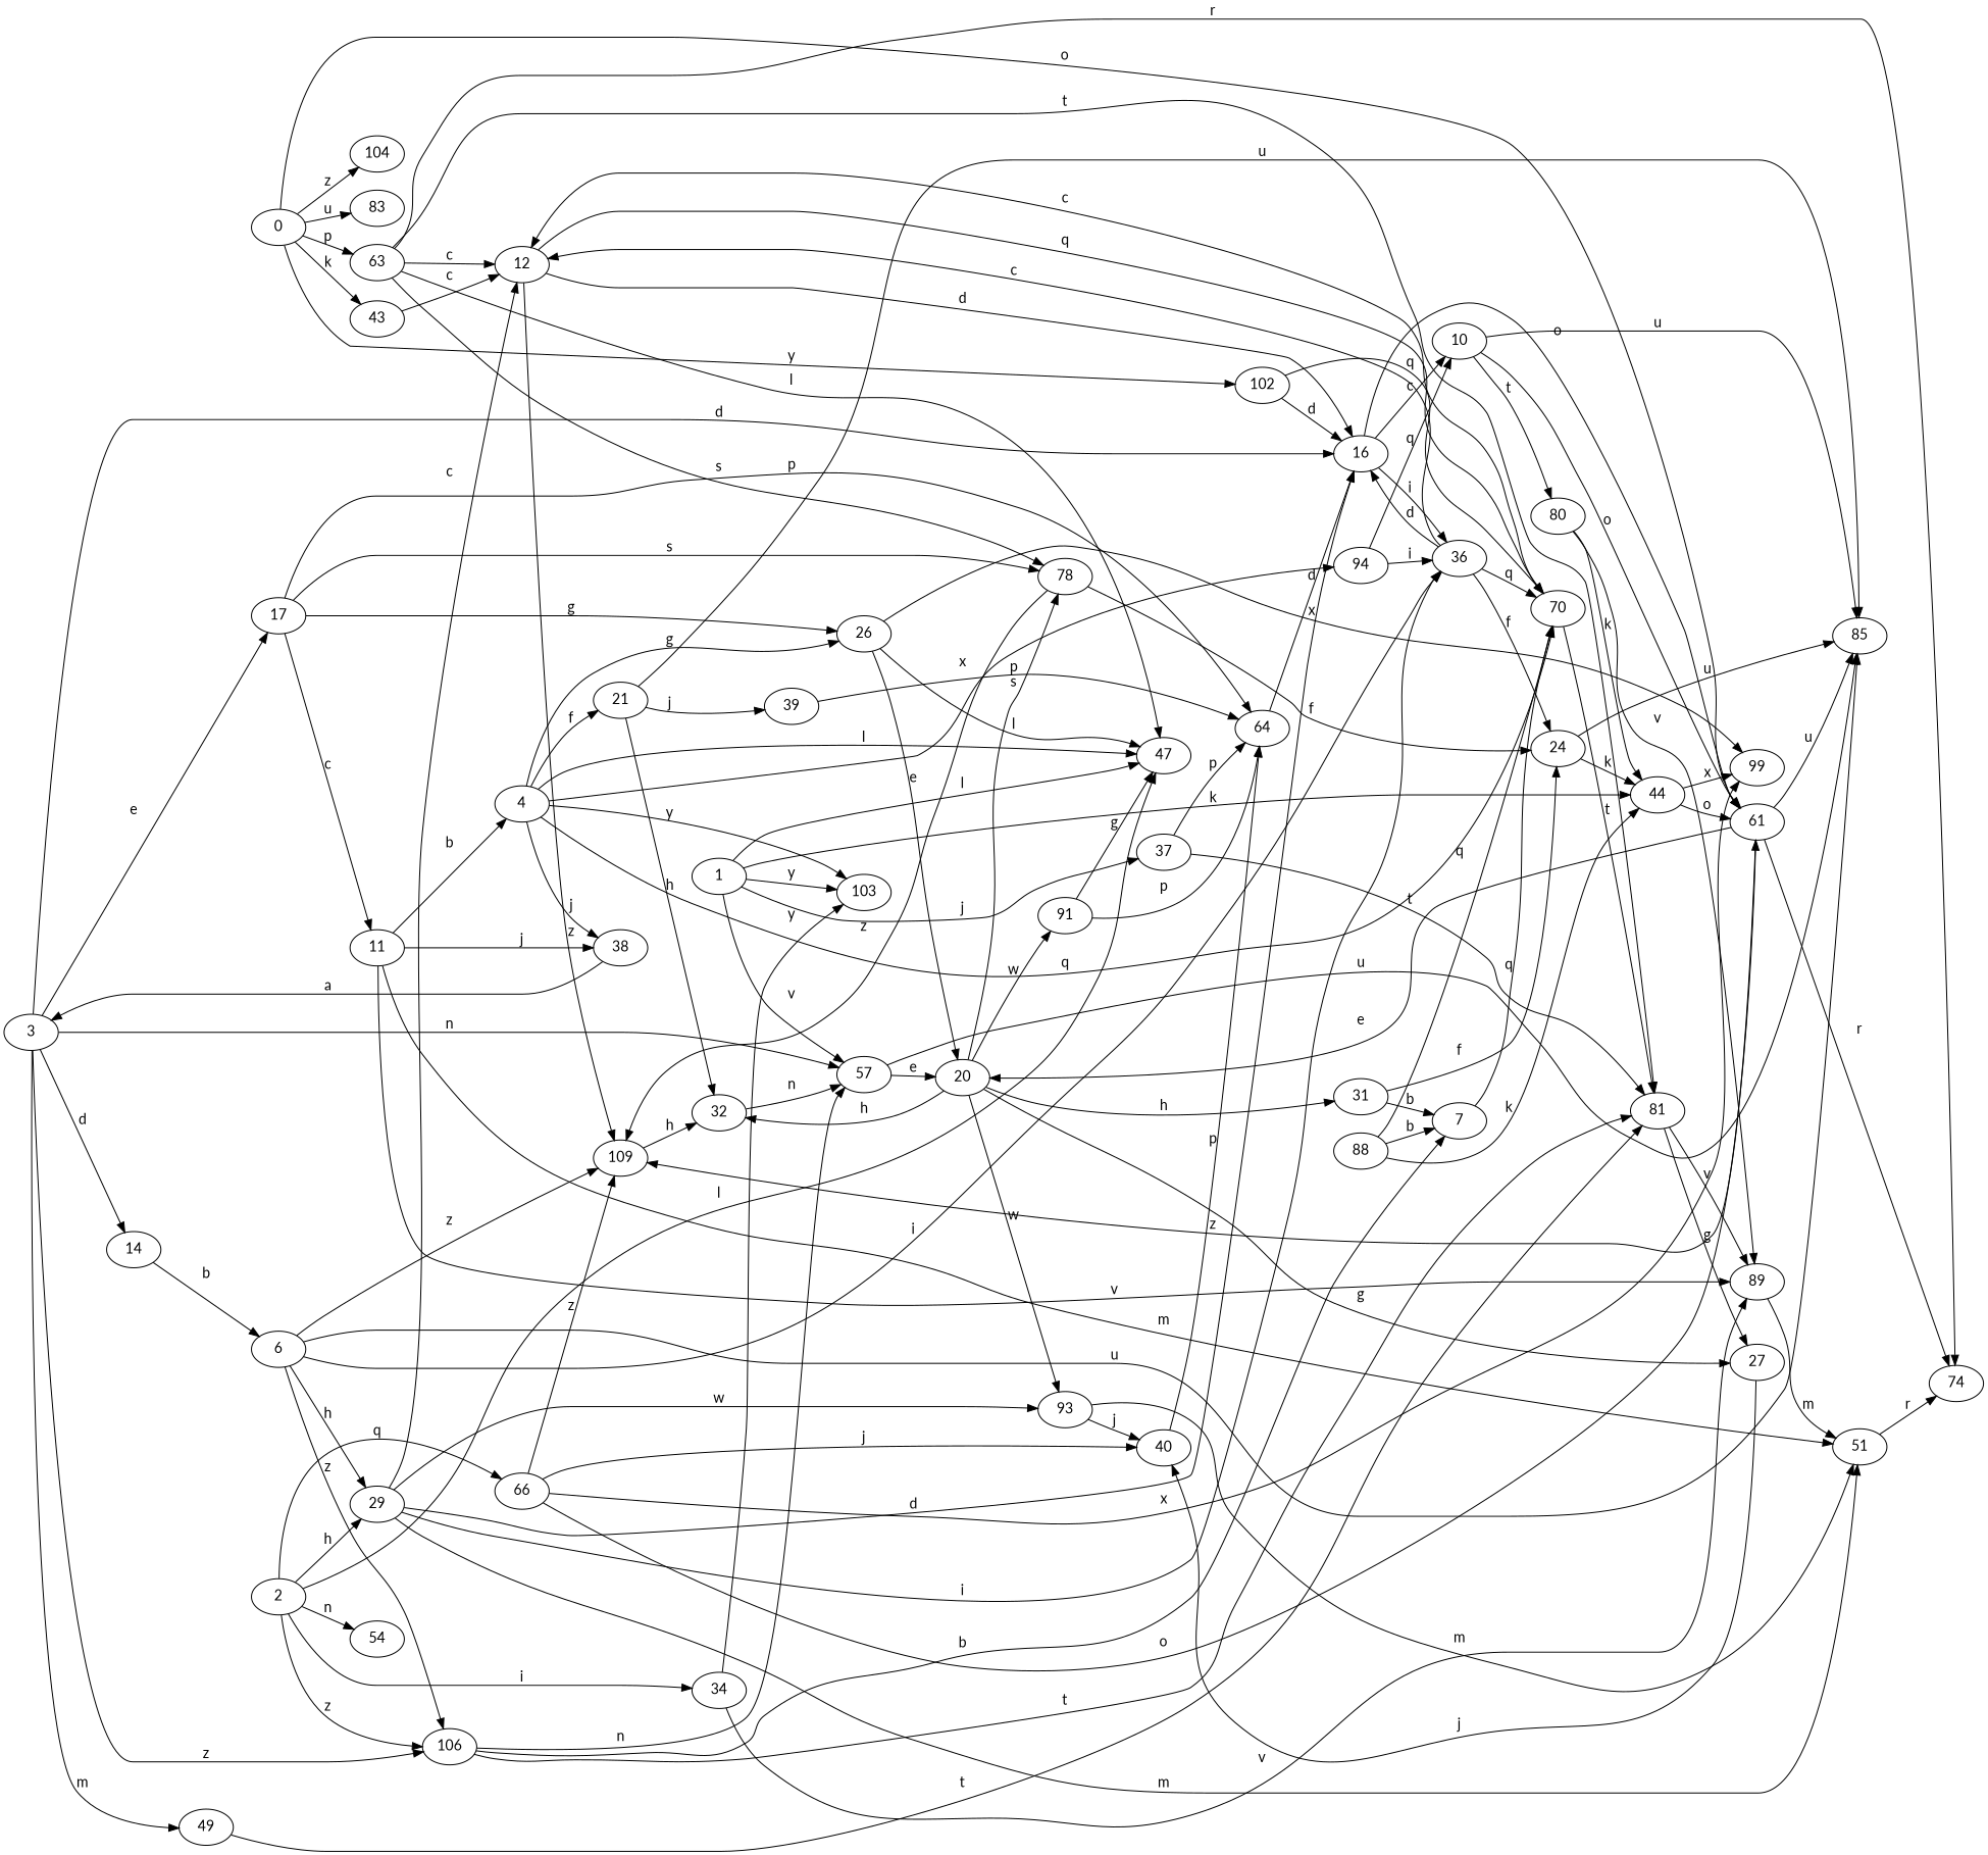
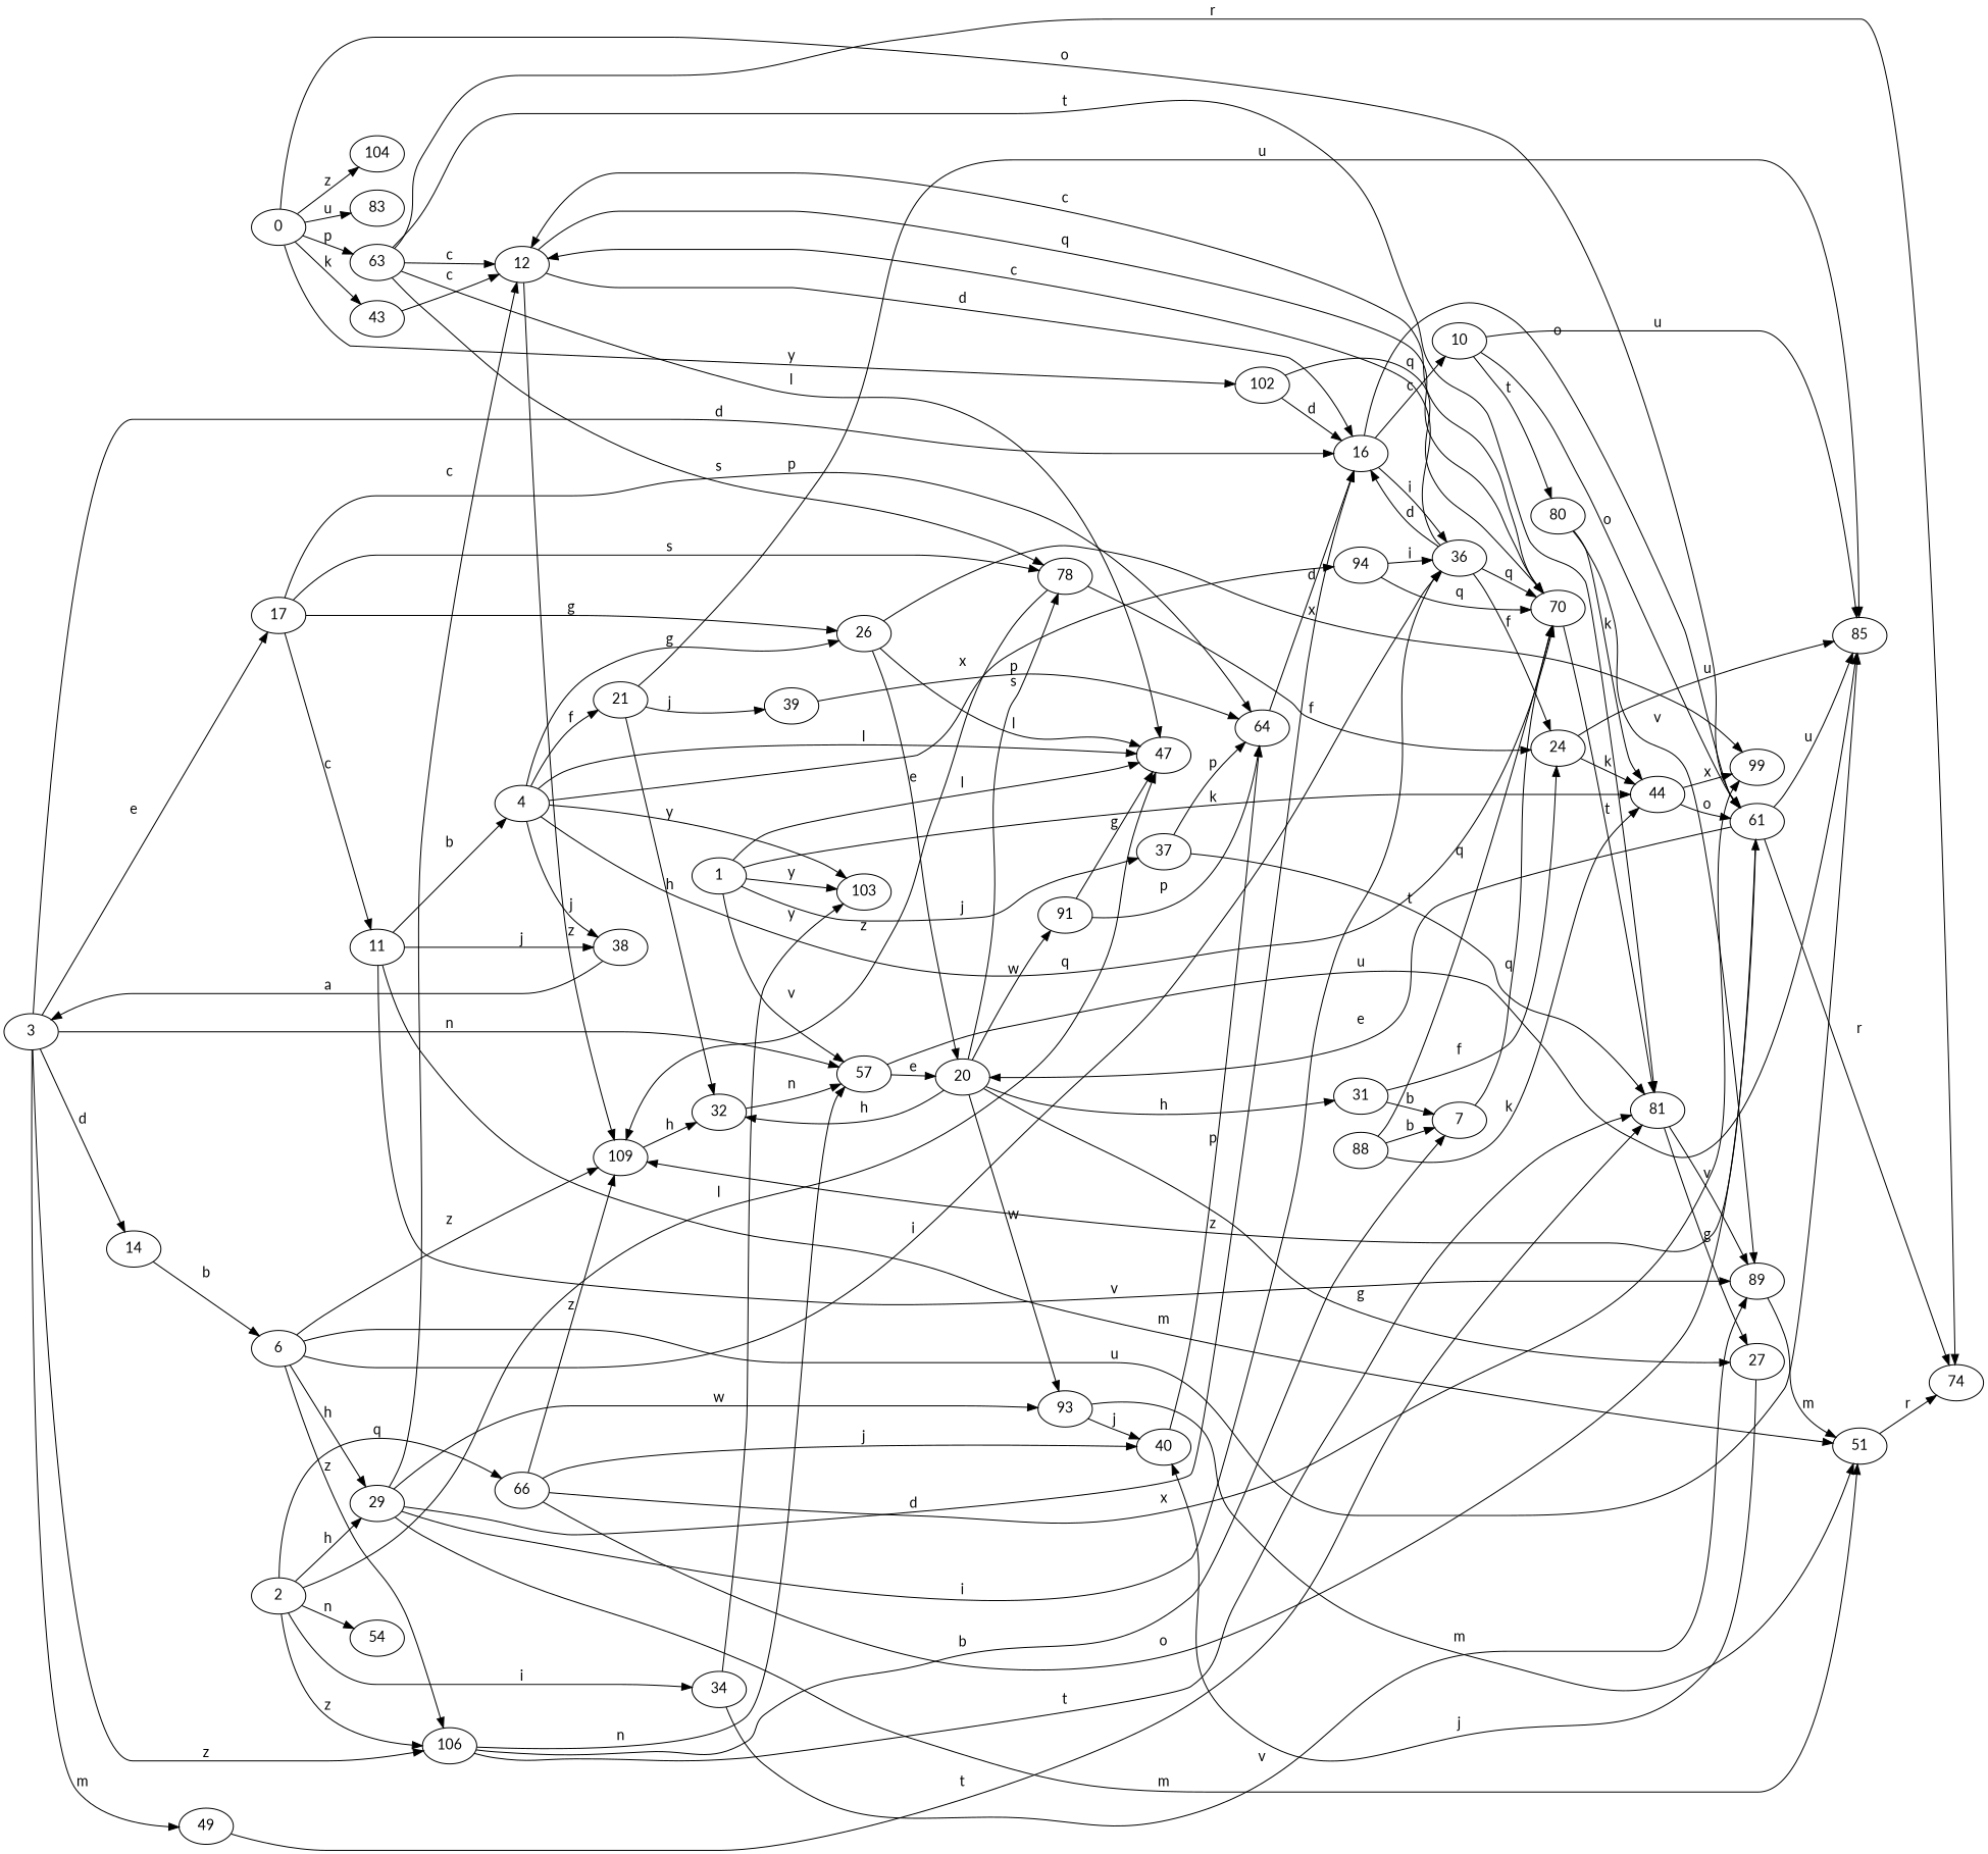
  strict digraph {
    fontname=Lato
    rankdir=LR
    node [fontname=Lato]
    edge [fontname=Lato]
    0
    43
    61
    63
    83
    102
    104
    12
    85
    109
    20
    74
    47
    78
    81
    16
    70
    1
    37
    44
    103
    57
    64
    99
    88
    7
    2
    29
    34
    54
    66
    106
    36
    51
    93
    89
    40
    3
    14
    17
    49
    6
    10
    26
    11
    4
    21
    38
    94
    32
    39
    24
    80
    27
    31
    91
    0 -> 43 [label=k]
    0 -> 61 [label=o]
    0 -> 63 [label=p]
    0 -> 83 [label=u]
    0 -> 102 [label=y]
    0 -> 104 [label=z]
    43 -> 12 [label=c]
    61 -> 85 [label=u]
    61 -> 109 [label=z]
    61 -> 20 [label=e]
    61 -> 74 [label=r]
    63 -> 12 [label=c]
    63 -> 74 [label=r]
    63 -> 47 [label=l]
    63 -> 78 [label=s]
    63 -> 81 [label=t]
    102 -> 16 [label=d]
    102 -> 70 [label=q]
    12 -> 109 [label=z]
    12 -> 16 [label=d]
    12 -> 70 [label=q]
    109 -> 32 [label=h]
    20 -> 78 [label=s]
    20 -> 93 [label=w]
    20 -> 32 [label=h]
    20 -> 27 [label=g]
    20 -> 31 [label=h]
    20 -> 91 [label=w]
    78 -> 109 [label=z]
    78 -> 24 [label=f]
    81 -> 89 [label=v]
    81 -> 27 [label=g]
    16 -> 61 [label=o]
    16 -> 36 [label=i]
    16 -> 10 [label=c]
    70 -> 12 [label=c]
    70 -> 81 [label=t]
    1 -> 47 [label=l]
    1 -> 37 [label=j]
    1 -> 44 [label=k]
    1 -> 103 [label=y]
    1 -> 57 [label=v]
    37 -> 81 [label=t]
    37 -> 64 [label=p]
    44 -> 61 [label=o]
    44 -> 99 [label=x]
    57 -> 85 [label=u]
    57 -> 20 [label=e]
    64 -> 16 [label=d]
    88 -> 70 [label=q]
    88 -> 44 [label=k]
    88 -> 7 [label=b]
    7 -> 70 [label=q]
    2 -> 47 [label=l]
    2 -> 29 [label=h]
    2 -> 34 [label=i]
    2 -> 54 [label=n]
    2 -> 66 [label=q]
    2 -> 106 [label=z]
    29 -> 12 [label=c]
    29 -> 16 [label=d]
    29 -> 36 [label=i]
    29 -> 51 [label=m]
    29 -> 93 [label=w]
    34 -> 103 [label=y]
    34 -> 89 [label=v]
    66 -> 61 [label=o]
    66 -> 109 [label=z]
    66 -> 99 [label=x]
    66 -> 40 [label=j]
    106 -> 81 [label=t]
    106 -> 57 [label=n]
    106 -> 7 [label=b]
    36 -> 12 [label=c]
    36 -> 16 [label=d]
    36 -> 70 [label=q]
    36 -> 24 [label=f]
    51 -> 74 [label=r]
    93 -> 51 [label=m]
    93 -> 40 [label=j]
    89 -> 51 [label=m]
    40 -> 64 [label=p]
    3 -> 16 [label=d]
    3 -> 57 [label=n]
    3 -> 106 [label=z]
    3 -> 14 [label=d]
    3 -> 17 [label=e]
    3 -> 49 [label=m]
    14 -> 6 [label=b]
    17 -> 78 [label=s]
    17 -> 64 [label=p]
    17 -> 26 [label=g]
    17 -> 11 [label=c]
    49 -> 81 [label=t]
    6 -> 85 [label=u]
    6 -> 109 [label=z]
    6 -> 29 [label=h]
    6 -> 106 [label=z]
    6 -> 36 [label=i]
    10 -> 61 [label=o]
    10 -> 85 [label=u]
    10 -> 80 [label=t]
    26 -> 20 [label=e]
    26 -> 47 [label=l]
    26 -> 99 [label=x]
    11 -> 51 [label=m]
    11 -> 89 [label=v]
    11 -> 4 [label=b]
    11 -> 38 [label=j]
    4 -> 47 [label=l]
    4 -> 70 [label=q]
    4 -> 103 [label=y]
    4 -> 26 [label=g]
    4 -> 21 [label=f]
    4 -> 38 [label=j]
    4 -> 94 [label=x]
    21 -> 85 [label=u]
    21 -> 32 [label=h]
    21 -> 39 [label=j]
    38 -> 3 [label=a]
-   94 -> 10 [label=q]
+   94 -> 70 [label=q]
    94 -> 36 [label=i]
    32 -> 57 [label=n]
    39 -> 64 [label=p]
    24 -> 85 [label=u]
    24 -> 44 [label=k]
    80 -> 44 [label=k]
    80 -> 89 [label=v]
    27 -> 40 [label=j]
    31 -> 7 [label=b]
    31 -> 24 [label=f]
    91 -> 47 [label=g]
    91 -> 64 [label=p]
  }
